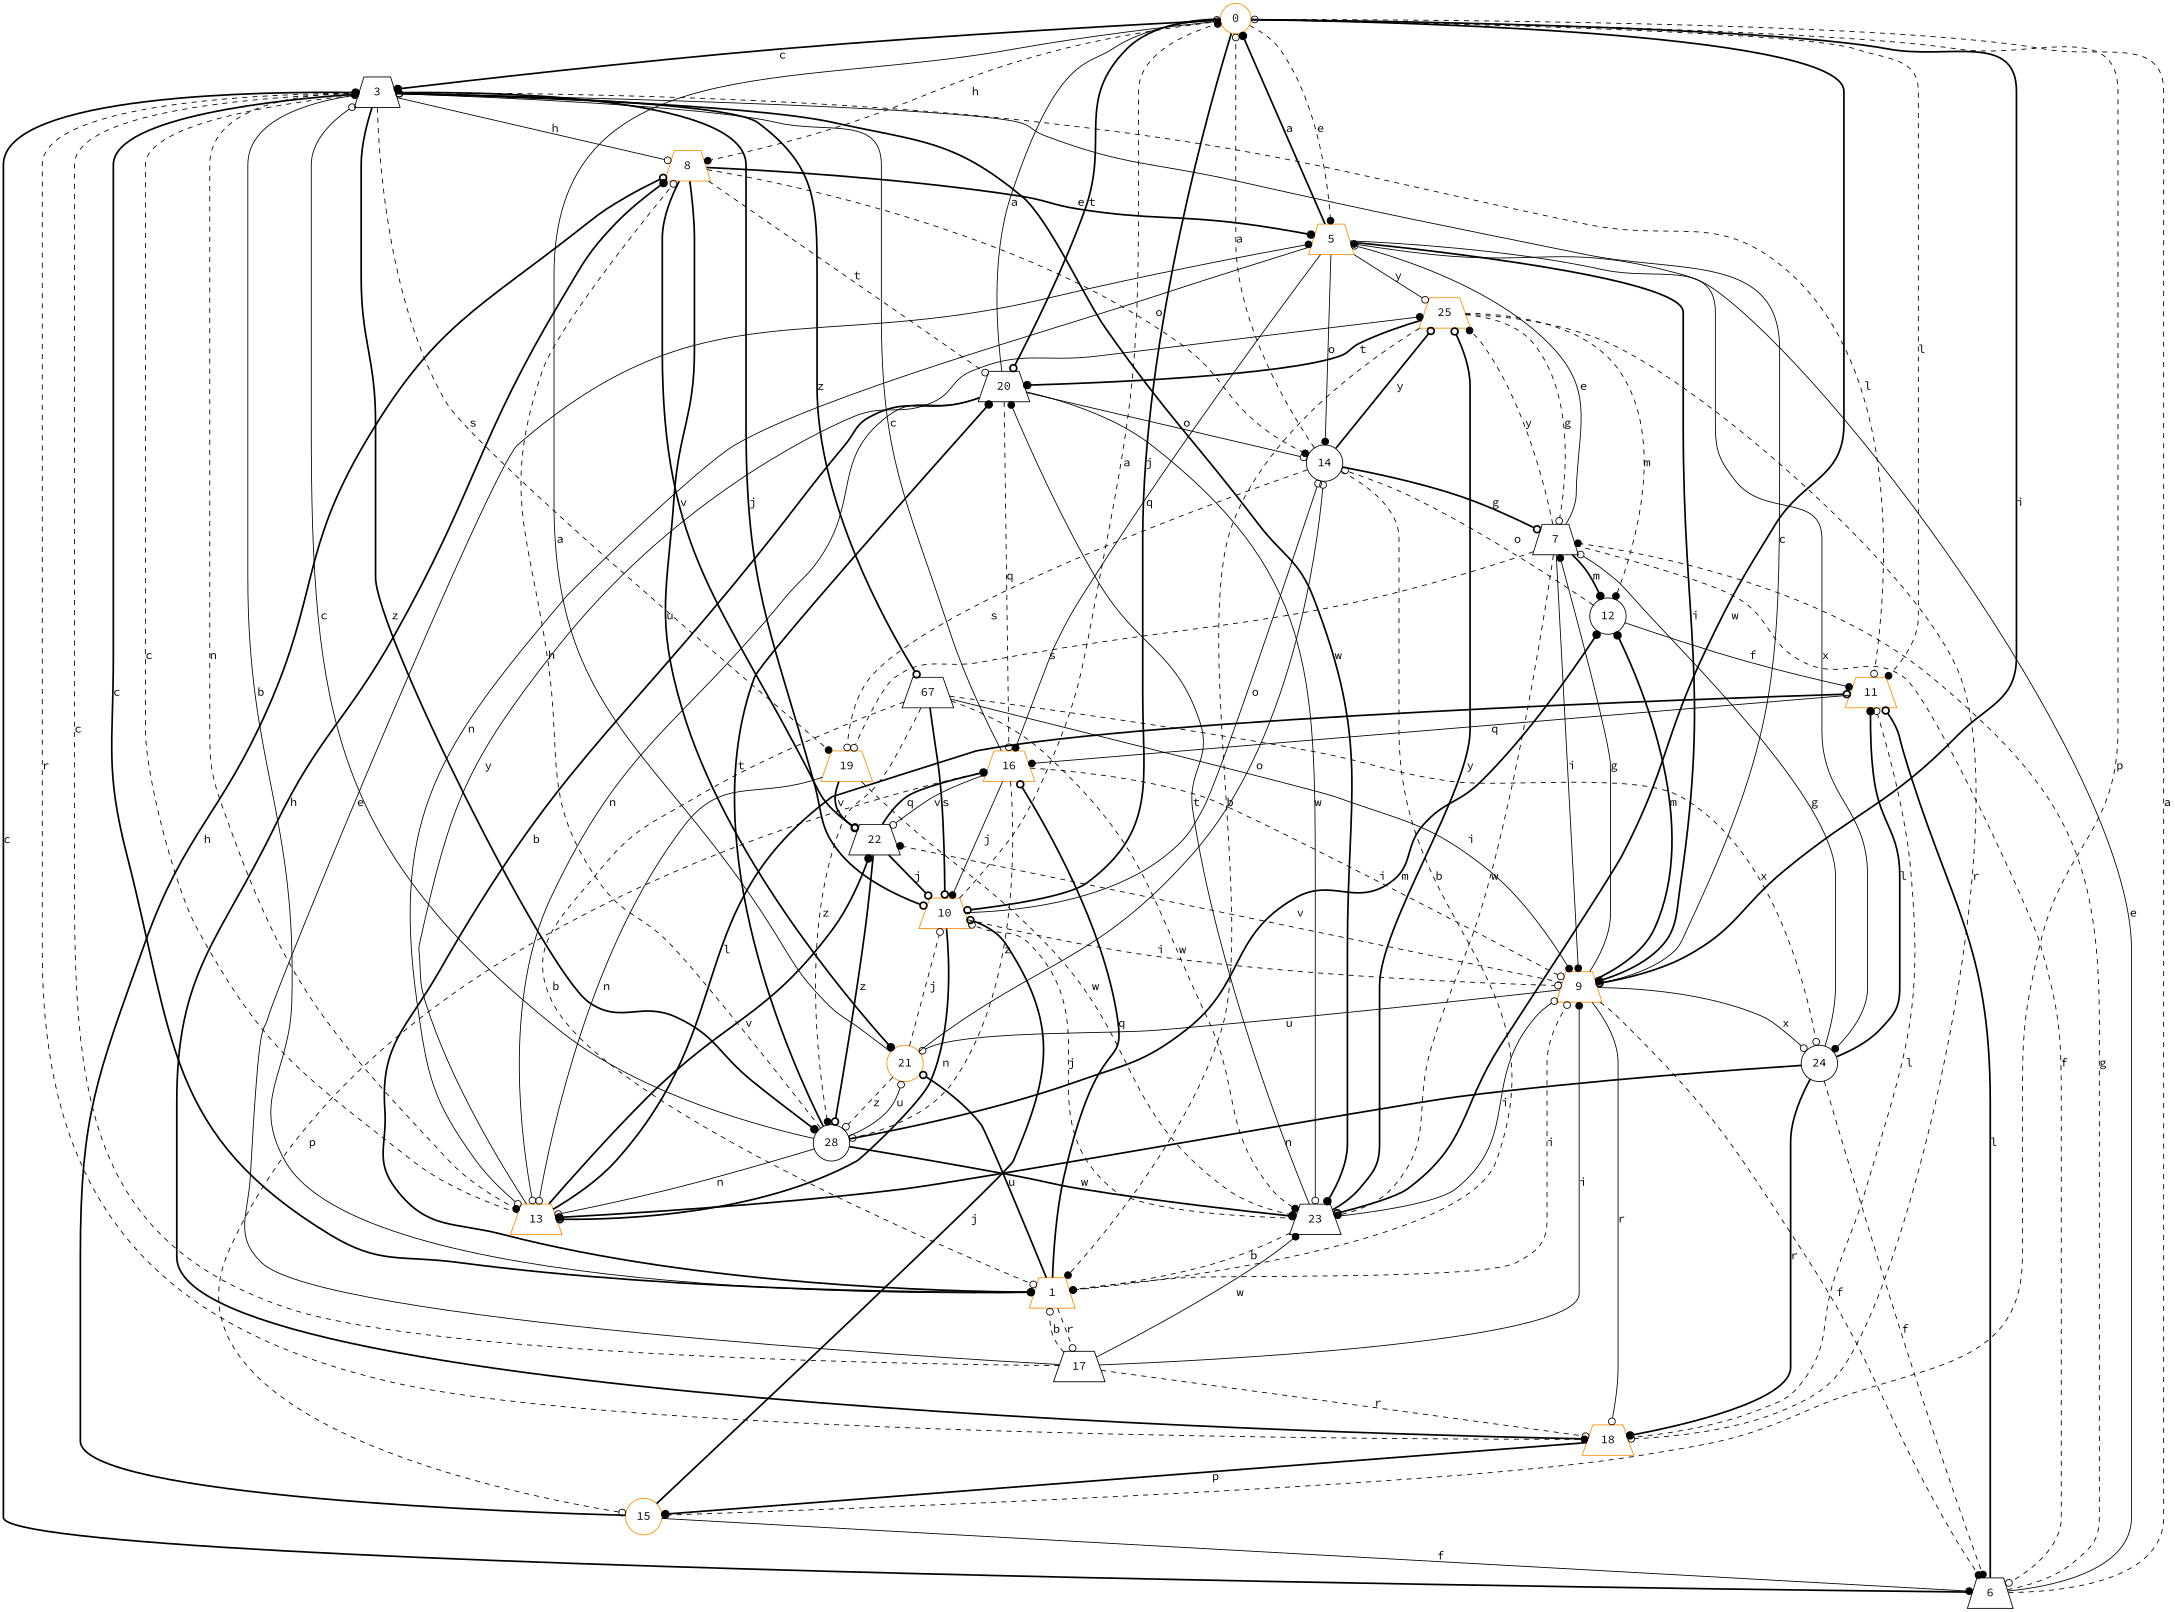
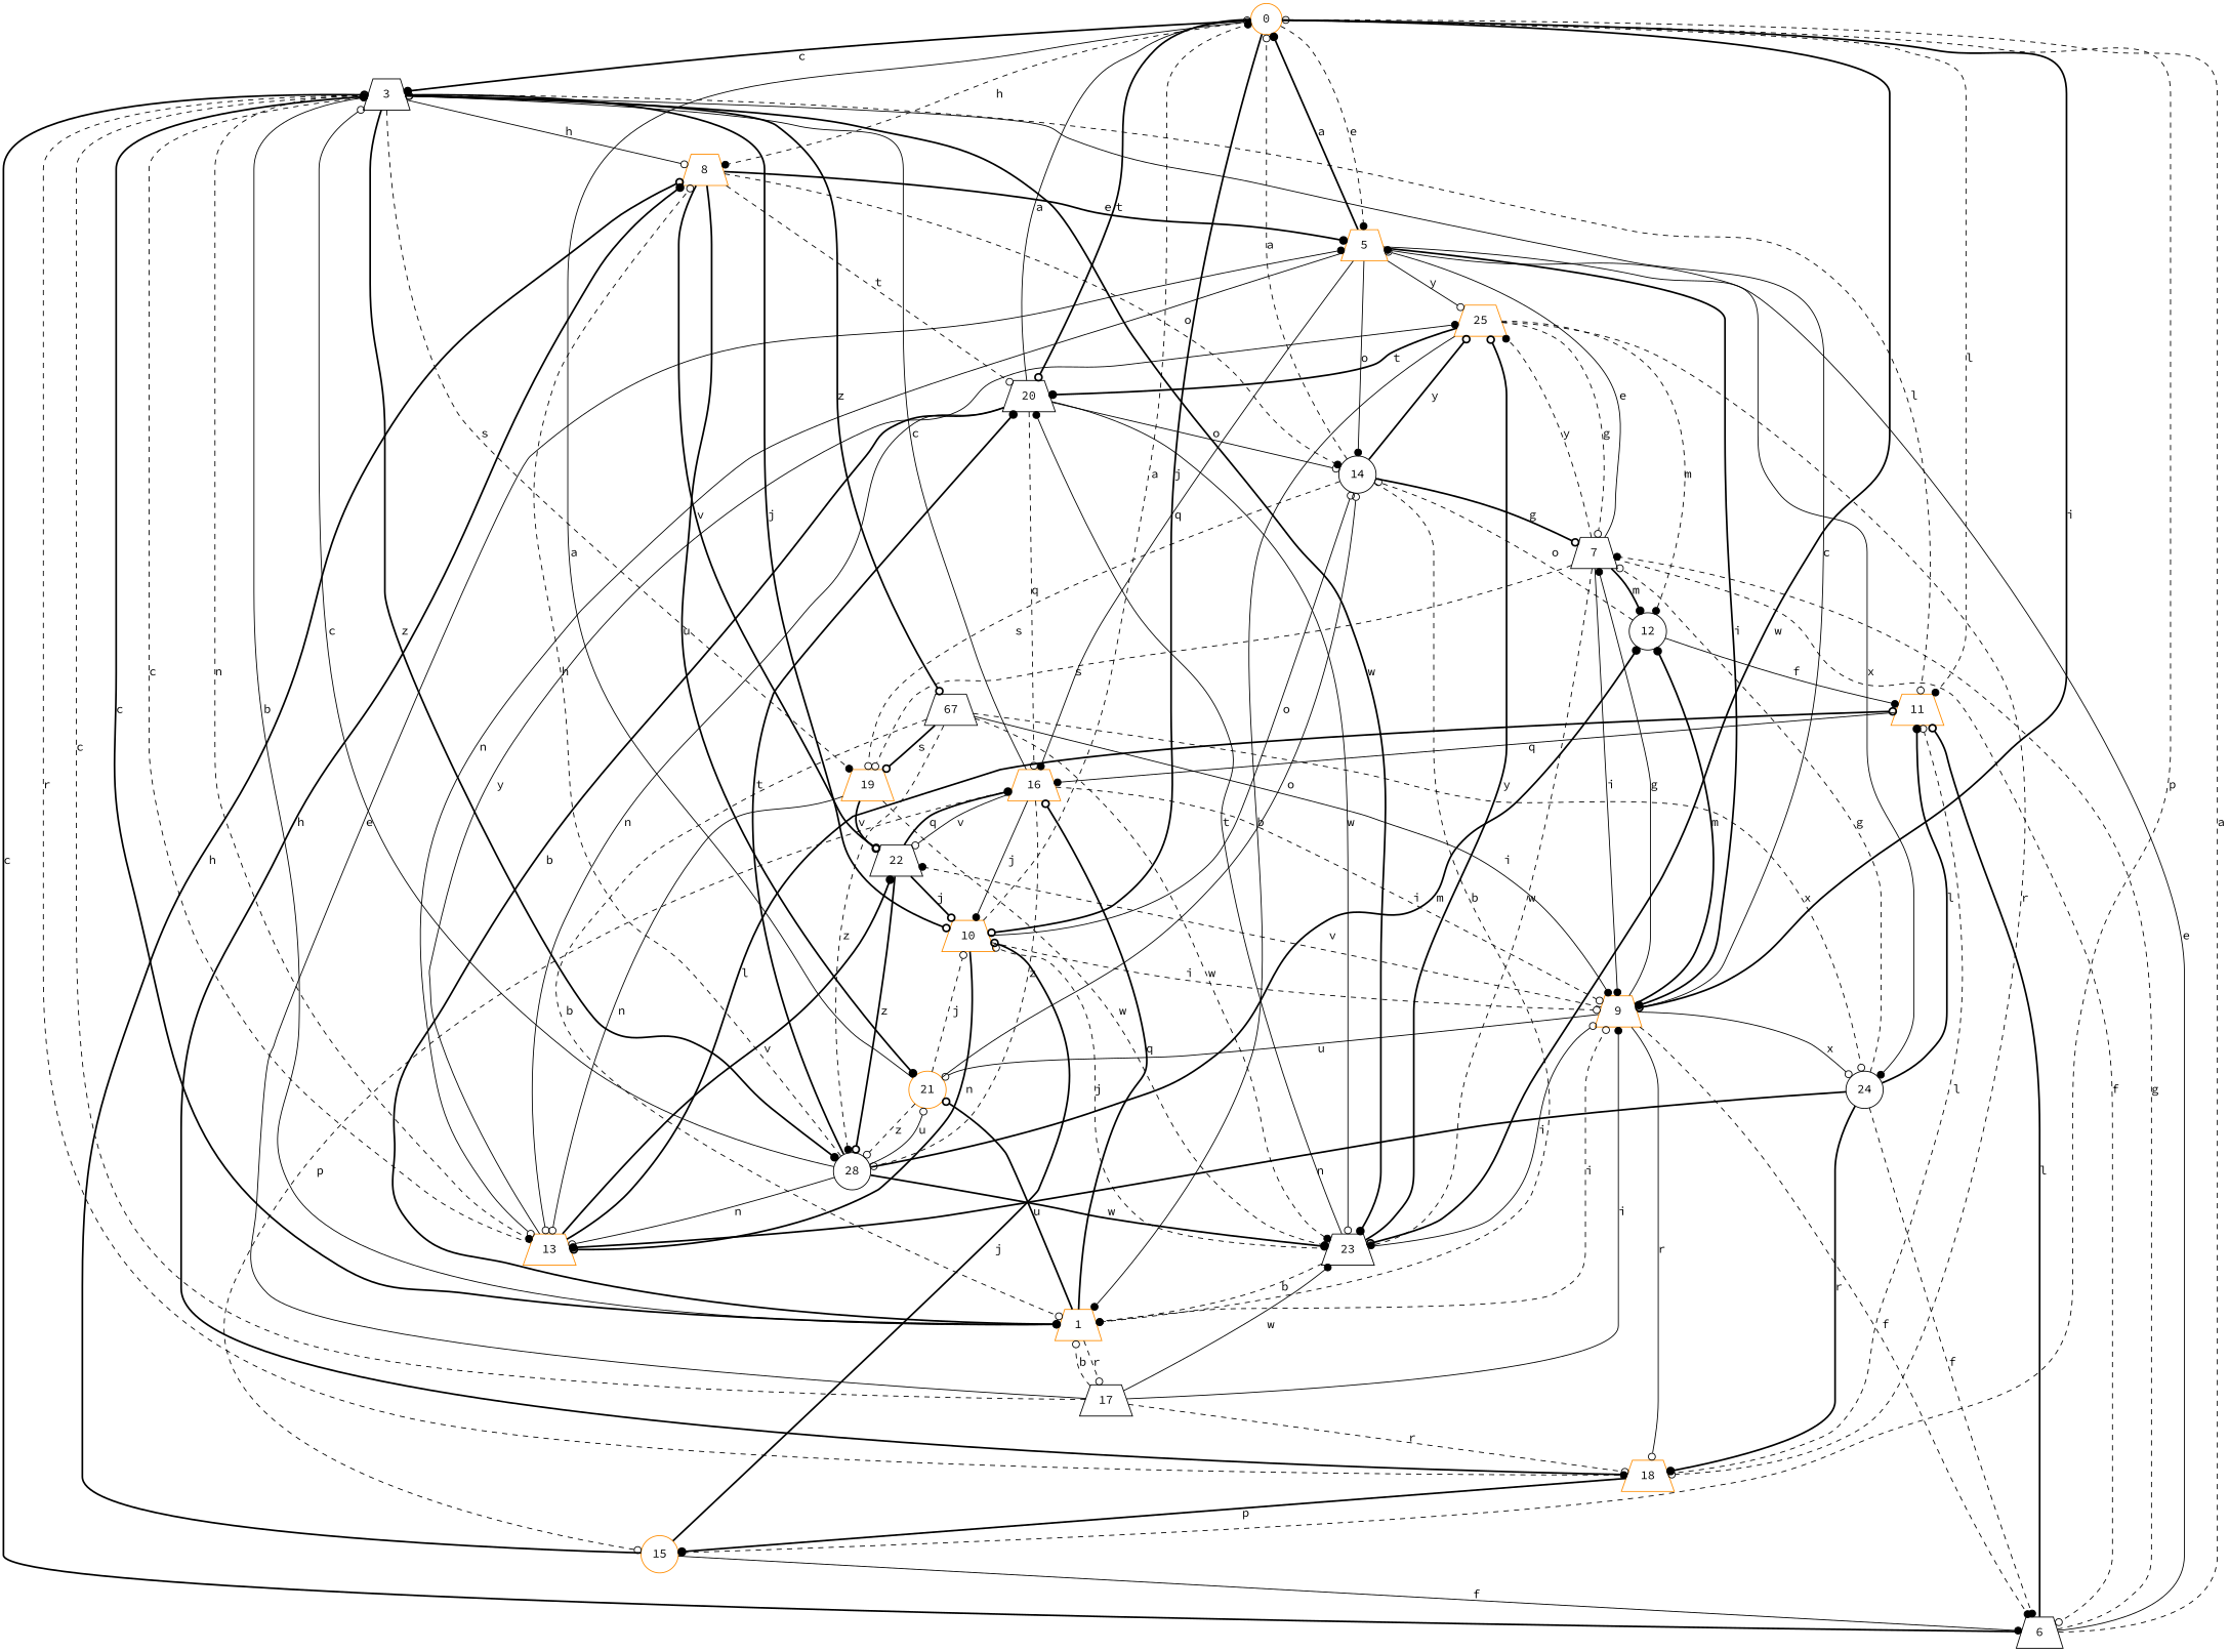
  strict digraph {
    fontname="Source Code Pro"
    node [color=darkorange fontname="Source Code Pro" shape=trapezium]
    edge [arrowhead=odot fontname="Source Code Pro" style=dashed]
    0 [shape=circle]
    3 [color=black]
    5
    8
    9
    10
    11
    15 [shape=circle]
    20 [color=black]
    23 [color=black]
    1
    13
    18
    19
    n15 [color=black label=67]
    28 [color=black shape=circle]
    16
    14 [color=black shape=circle]
    24 [color=black shape=circle]
    25
    6 [color=black]
    7 [color=black]
    21 [shape=circle]
    22 [color=black]
    12 [color=black shape=circle]
    17 [color=black]
    0 -> 3 [arrowhead=dot label=c style=bold]
    0 -> 5 [arrowhead=dot label=e]
    0 -> 8 [arrowhead=dot label=h]
    0 -> 9 [label=i style=bold]
    0 -> 10 [label=j style=bold]
    0 -> 11 [arrowhead=dot label=l]
    0 -> 15 [label=p]
    0 -> 20 [label=t style=bold]
    0 -> 23 [label=w style=bold]
    3 -> 8 [label=h style=solid]
    3 -> 10 [label=j style=bold]
    3 -> 11 [label=l]
    3 -> 23 [arrowhead=dot label=w style=bold]
    3 -> 1 [arrowhead=dot label=b style=solid]
    3 -> 13 [arrowhead=dot label=n]
    3 -> 18 [arrowhead=dot label=r]
    3 -> 19 [arrowhead=dot label=s]
    3 -> n15 [label=z style=bold]
    3 -> 28 [arrowhead=dot label=z style=bold]
    5 -> 0 [arrowhead=dot label=a style=bold]
    5 -> 9 [arrowhead=dot label=i style=bold]
    5 -> 13 [label=n style=solid]
    5 -> 16 [arrowhead=dot label=q style=solid]
    5 -> 14 [arrowhead=dot label=o style=solid]
    5 -> 24 [arrowhead=dot label=x style=solid]
    5 -> 25 [label=y style=solid]
    8 -> 5 [arrowhead=dot label=e style=bold]
    8 -> 20 [label=t]
    8 -> 14 [arrowhead=dot label=o]
    8 -> 21 [arrowhead=dot label=u style=bold]
    8 -> 22 [label=v style=bold]
    9 -> 3 [label=c style=solid]
    9 -> 18 [label=r style=solid]
    9 -> 24 [label=x style=solid]
    9 -> 6 [arrowhead=dot label=f]
    9 -> 7 [arrowhead=dot label=g style=solid]
    9 -> 21 [label=u style=solid]
    9 -> 22 [arrowhead=dot label=v]
    9 -> 12 [arrowhead=dot label=m style=bold]
    10 -> 0 [arrowhead=dot label=a]
    10 -> 9 [label=i]
    10 -> 13 [label=n style=bold]
    10 -> 14 [label=o style=solid]
    11 -> 16 [arrowhead=dot label=q style=solid]
    15 -> 8 [label=h style=bold]
    15 -> 10 [label=j style=bold]
    15 -> 6 [arrowhead=dot label=f style=solid]
    20 -> 0 [label=a style=solid]
    20 -> 23 [label=w style=solid]
    20 -> 1 [label=b style=bold]
    20 -> 13 [label=n style=solid]
    20 -> 16 [label=q]
    20 -> 14 [label=o style=solid]
    23 -> 9 [label=i style=solid]
    23 -> 10 [label=j]
    23 -> 20 [arrowhead=dot label=t style=solid]
    23 -> 1 [arrowhead=dot label=b]
    23 -> 25 [label=y style=bold]
    1 -> 3 [arrowhead=dot label=c style=bold]
    1 -> 9 [label=i]
    1 -> 16 [label=q style=bold]
    1 -> 21 [label=u style=bold]
    1 -> 17 [label=r]
    13 -> 3 [label=c]
    13 -> 11 [label=l style=bold]
    13 -> 25 [arrowhead=dot label=y style=solid]
    13 -> 22 [arrowhead=dot label=v style=bold]
    18 -> 8 [arrowhead=dot label=h style=bold]
    18 -> 11 [label=l]
    18 -> 15 [arrowhead=dot label=p style=bold]
    19 -> 23 [arrowhead=dot label=w]
    19 -> 13 [label=n style=solid]
    19 -> 22 [label=v style=bold]
    n15 -> 9 [arrowhead=dot label=i style=solid]
    n15 -> 23 [arrowhead=dot label=w]
    n15 -> 1 [label=b]
-   n15 -> 10 [label=s style=bold]
+   n15 -> 19 [label=s style=bold]
    n15 -> 28 [arrowhead=dot label=z]
    n15 -> 24 [label=x]
    28 -> 3 [label=c style=solid]
    28 -> 8 [label=h]
    28 -> 20 [arrowhead=dot label=t style=bold]
    28 -> 23 [arrowhead=dot label=w style=bold]
    28 -> 13 [label=n style=solid]
    28 -> 21 [label=u style=solid]
    28 -> 12 [arrowhead=dot label=m style=bold]
    16 -> 3 [label=c style=solid]
    16 -> 9 [label=i]
    16 -> 10 [arrowhead=dot label=j style=solid]
    16 -> 15 [label=p]
    16 -> 28 [label=z]
    16 -> 22 [label=v style=solid]
    14 -> 0 [label=a]
    14 -> 1 [label=b]
    14 -> 19 [label=s]
    14 -> 25 [label=y style=bold]
    14 -> 7 [label=g style=bold]
    24 -> 11 [arrowhead=dot label=l style=bold]
    24 -> 13 [arrowhead=dot label=n style=bold]
    24 -> 18 [arrowhead=dot label=r style=bold]
    24 -> 6 [arrowhead=dot label=f]
-   24 -> 7 [label=g style=solid]
+   24 -> 7 [label=g]
    25 -> 20 [arrowhead=dot label=t style=bold]
-   25 -> 1 [arrowhead=dot label=b]
+   25 -> 1 [arrowhead=dot label=b style=solid]
    25 -> 18 [label=r]
    25 -> 7 [label=g]
    25 -> 12 [arrowhead=dot label=m]
    6 -> 0 [label=a]
    6 -> 3 [label=c style=bold]
    6 -> 5 [arrowhead=dot label=e style=solid]
    6 -> 11 [label=l style=bold]
    6 -> 7 [arrowhead=dot label=g]
    7 -> 5 [label=e style=solid]
    7 -> 9 [arrowhead=dot label=i style=solid]
    7 -> 23 [arrowhead=dot label=w]
    7 -> 19 [label=s]
    7 -> 25 [arrowhead=dot label=y]
    7 -> 6 [label=f]
    7 -> 12 [arrowhead=dot label=m style=bold]
    21 -> 0 [label=a style=solid]
    21 -> 10 [label=j]
    21 -> 28 [label=z]
    21 -> 14 [label=o style=solid]
    22 -> 10 [label=j style=bold]
    22 -> 28 [label=z style=bold]
    22 -> 16 [arrowhead=dot label=q style=bold]
    12 -> 11 [arrowhead=dot label=f style=solid]
    12 -> 14 [label=o]
    17 -> 3 [label=c]
    17 -> 5 [arrowhead=dot label=e style=solid]
    17 -> 9 [arrowhead=dot label=i style=solid]
    17 -> 23 [arrowhead=dot label=w style=solid]
    17 -> 1 [label=b]
    17 -> 18 [label=r]
  }
